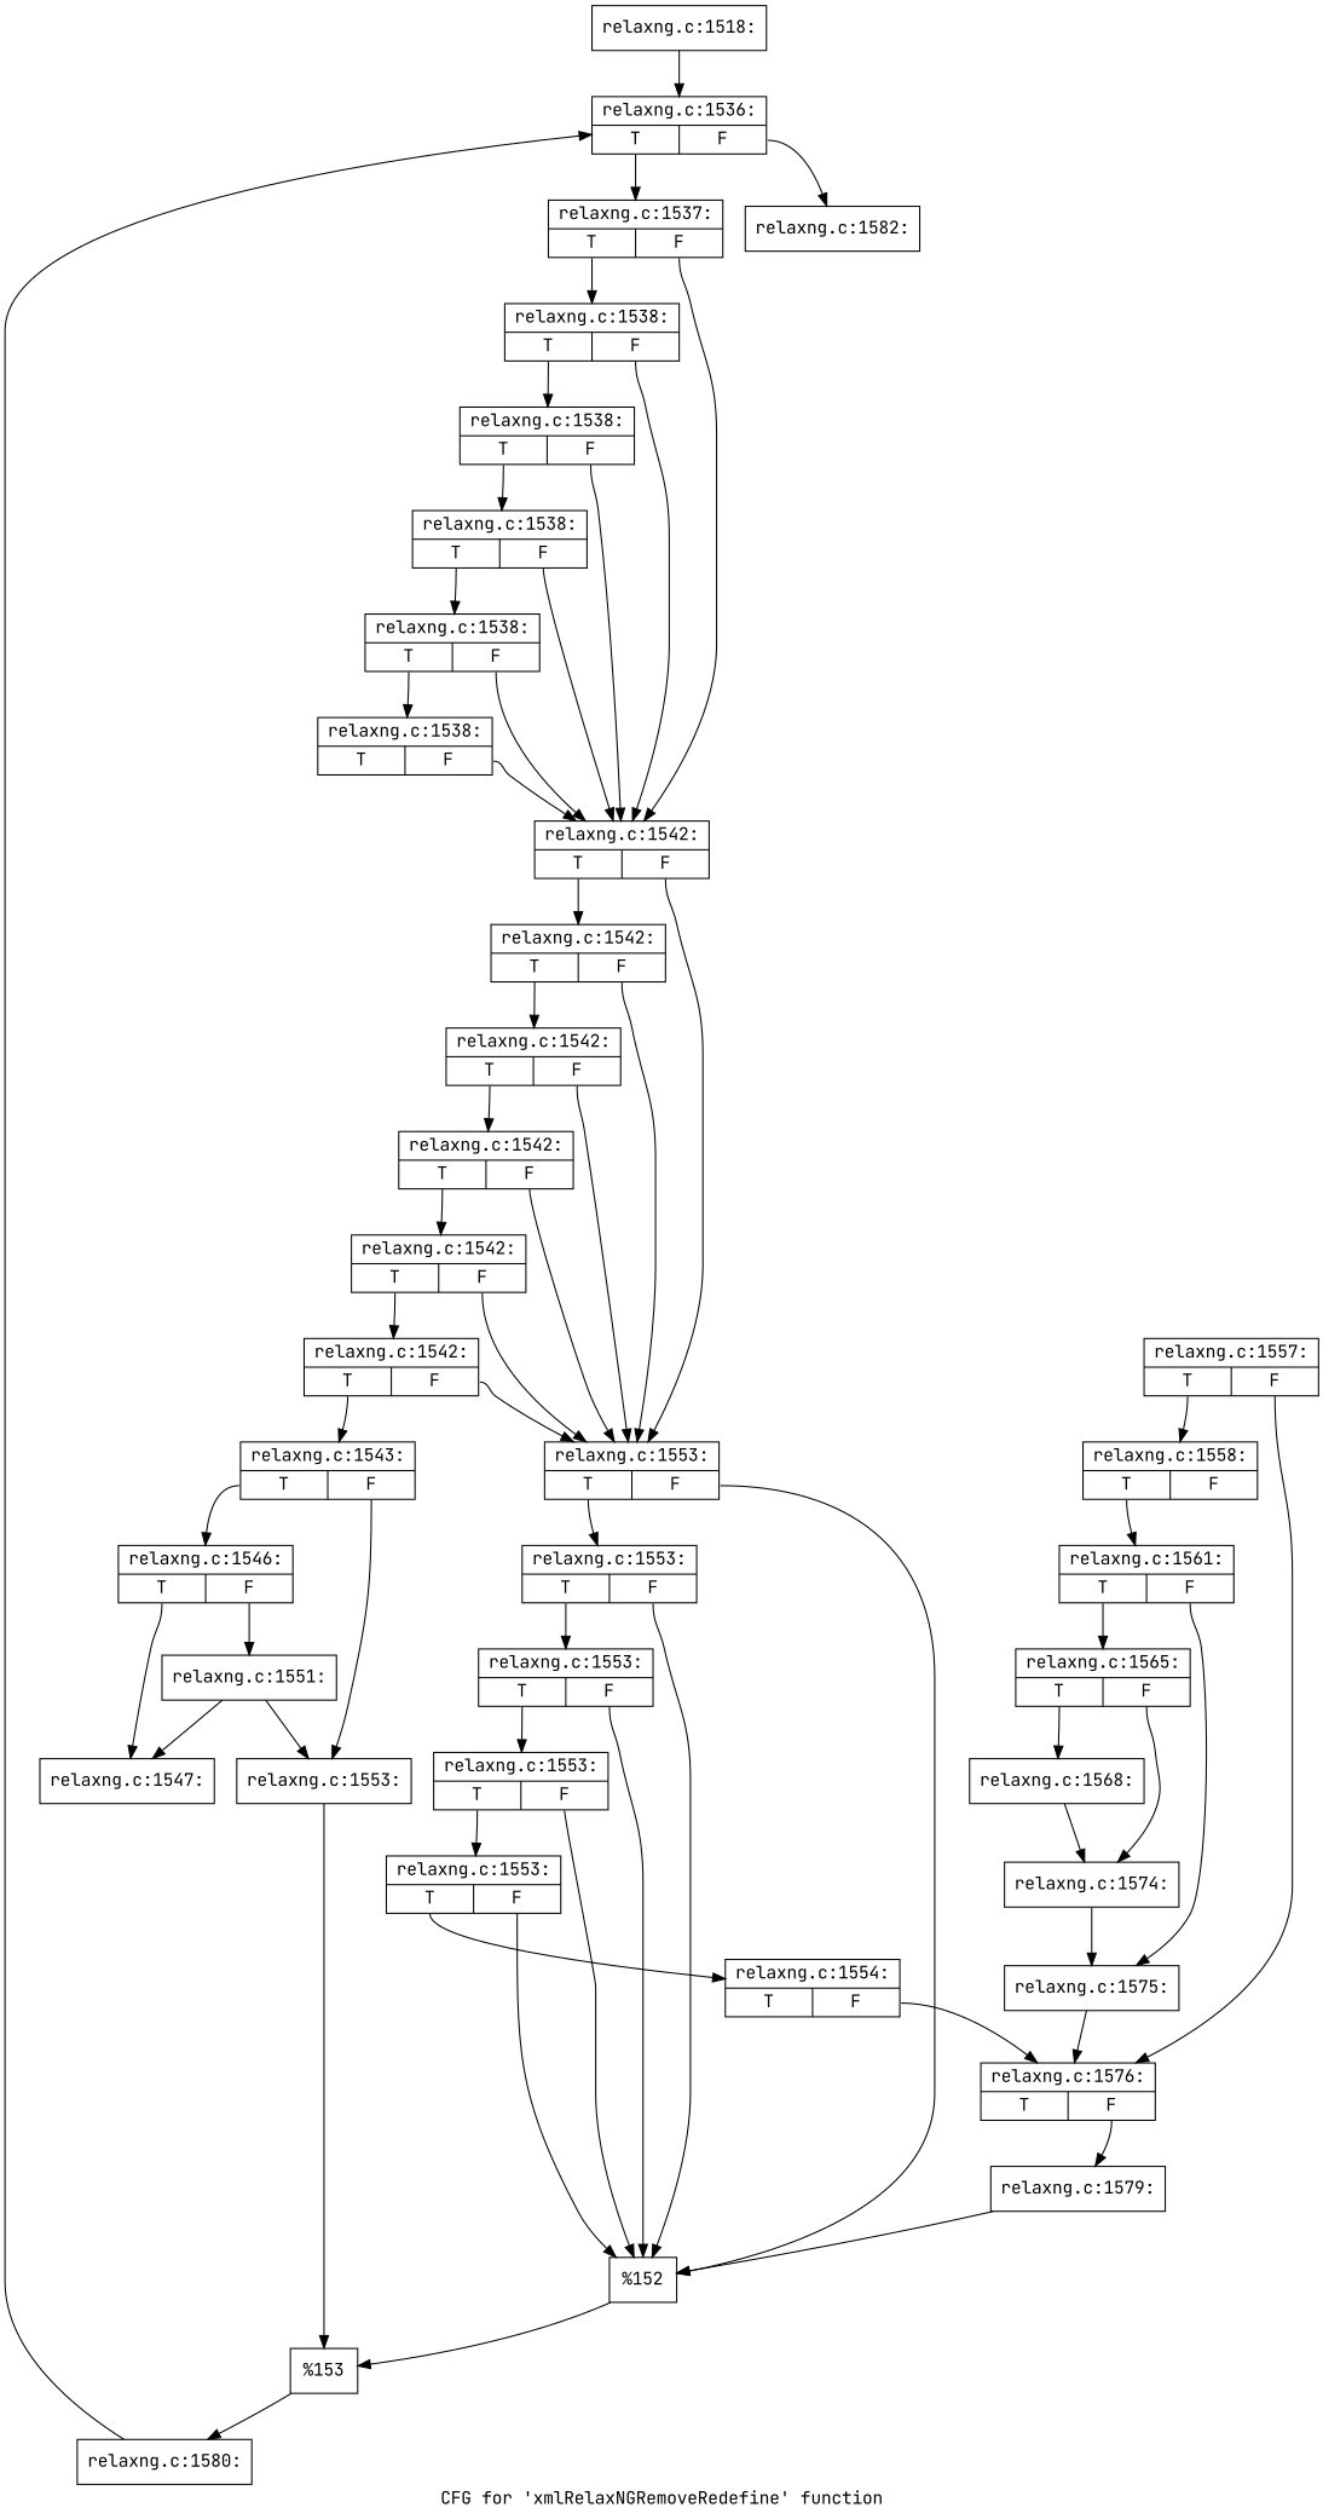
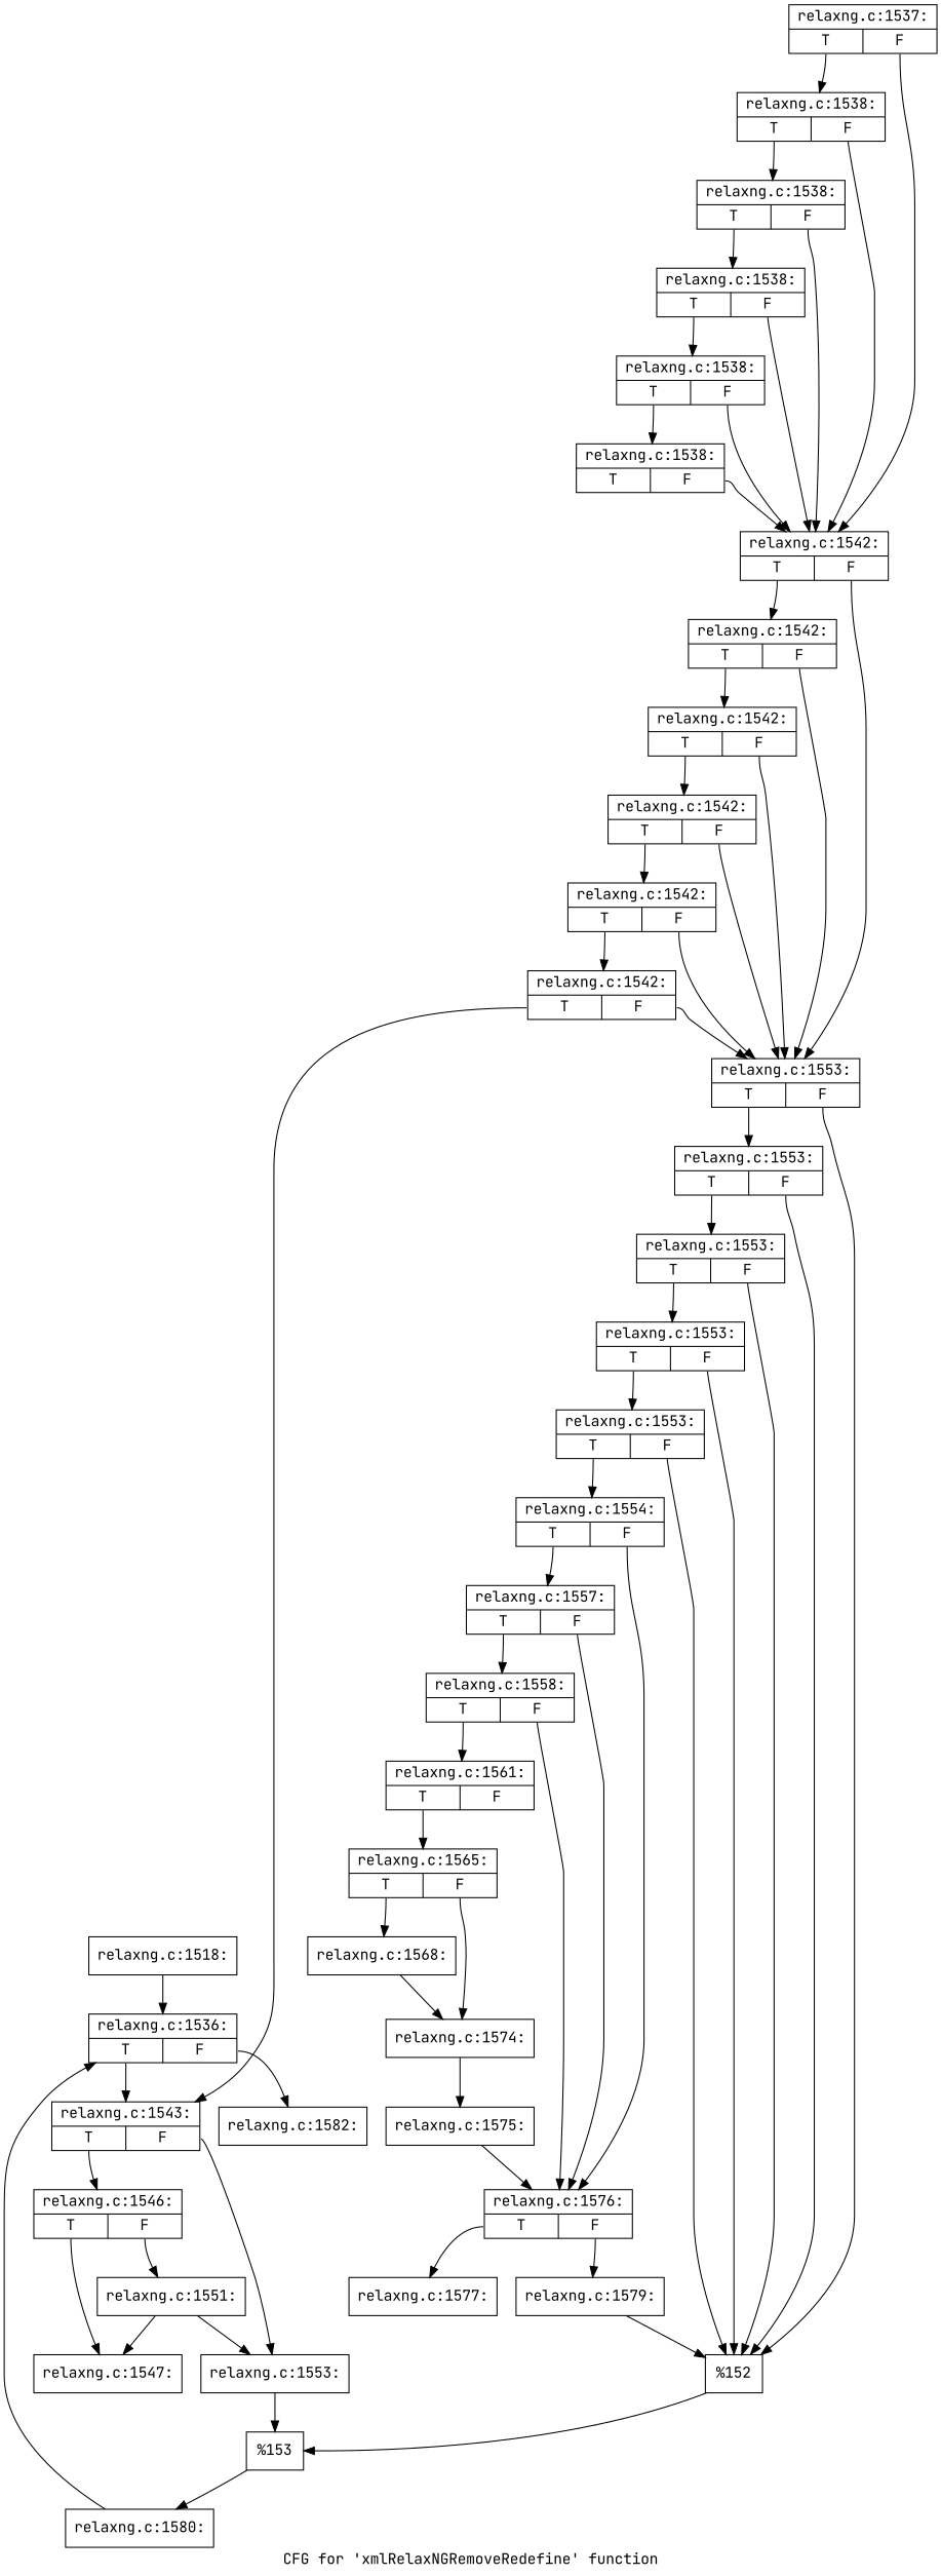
  digraph {
    fontname="JetBrains Mono"
    label="CFG for 'xmlRelaxNGRemoveRedefine' function"
    node [fontname="JetBrains Mono" shape=record]
    edge [fontname="JetBrains Mono" tailport=s0]
    n1 [label="{relaxng.c:1518:}"]
    n2 [label="{relaxng.c:1536:|{<s0>T|<s1>F}}"]
    n3 [label="{relaxng.c:1537:|{<s0>T|<s1>F}}"]
    n4 [label="{relaxng.c:1582:}"]
    n5 [label="{relaxng.c:1538:|{<s0>T|<s1>F}}"]
    n6 [label="{relaxng.c:1542:|{<s0>T|<s1>F}}"]
    n7 [label="{relaxng.c:1538:|{<s0>T|<s1>F}}"]
    n8 [label="{relaxng.c:1542:|{<s0>T|<s1>F}}"]
    n9 [label="{relaxng.c:1553:|{<s0>T|<s1>F}}"]
    n10 [label="{relaxng.c:1538:|{<s0>T|<s1>F}}"]
    n11 [label="{relaxng.c:1542:|{<s0>T|<s1>F}}"]
    n12 [label="{relaxng.c:1553:|{<s0>T|<s1>F}}"]
    n13 [label="{%152}"]
    n14 [label="{relaxng.c:1538:|{<s0>T|<s1>F}}"]
    n15 [label="{relaxng.c:1538:|{<s0>T|<s1>F}}"]
    n16 [label="{relaxng.c:1580:}"]
    n17 [label="{relaxng.c:1542:|{<s0>T|<s1>F}}"]
    n18 [label="{relaxng.c:1553:|{<s0>T|<s1>F}}"]
    n19 [label="{%153}"]
    n20 [label="{relaxng.c:1542:|{<s0>T|<s1>F}}"]
    n21 [label="{relaxng.c:1542:|{<s0>T|<s1>F}}"]
    n22 [label="{relaxng.c:1543:|{<s0>T|<s1>F}}"]
    n23 [label="{relaxng.c:1546:|{<s0>T|<s1>F}}"]
    n24 [label="{relaxng.c:1553:}"]
    n25 [label="{relaxng.c:1547:}"]
    n26 [label="{relaxng.c:1551:}"]
    n27 [label="{relaxng.c:1553:|{<s0>T|<s1>F}}"]
    n28 [label="{relaxng.c:1553:|{<s0>T|<s1>F}}"]
    n29 [label="{relaxng.c:1554:|{<s0>T|<s1>F}}"]
    n30 [label="{relaxng.c:1557:|{<s0>T|<s1>F}}"]
    n31 [label="{relaxng.c:1576:|{<s0>T|<s1>F}}"]
    n32 [label="{relaxng.c:1558:|{<s0>T|<s1>F}}"]
+   n33 [label="{relaxng.c:1577:}"]
    n34 [label="{relaxng.c:1579:}"]
    n35 [label="{relaxng.c:1561:|{<s0>T|<s1>F}}"]
    n36 [label="{relaxng.c:1565:|{<s0>T|<s1>F}}"]
    n37 [label="{relaxng.c:1575:}"]
    n38 [label="{relaxng.c:1568:}"]
    n39 [label="{relaxng.c:1574:}"]
    n1 -> n2
-   n2 -> n3
+   n2 -> n22
    n2 -> n4 [tailport=s1]
    n3 -> n5
    n3 -> n6 [tailport=s1]
    n5 -> n6 [tailport=s1]
    n5 -> n7
    n6 -> n8
    n6 -> n9 [tailport=s1]
    n7 -> n6 [tailport=s1]
    n7 -> n10
    n8 -> n9 [tailport=s1]
    n8 -> n11
    n9 -> n12
    n9 -> n13 [tailport=s1]
    n10 -> n6 [tailport=s1]
    n10 -> n14
    n11 -> n9 [tailport=s1]
    n11 -> n17
    n12 -> n13 [tailport=s1]
    n12 -> n18
    n13 -> n19
    n14 -> n6 [tailport=s1]
    n14 -> n15
    n15 -> n6 [tailport=s1]
    n16 -> n2
    n17 -> n9 [tailport=s1]
    n17 -> n20
    n18 -> n13 [tailport=s1]
    n18 -> n27
    n19 -> n16
    n20 -> n9 [tailport=s1]
    n20 -> n21
    n21 -> n9 [tailport=s1]
    n21 -> n22
    n22 -> n23
    n22 -> n24 [tailport=s1]
    n23 -> n25
    n23 -> n26 [tailport=s1]
    n24 -> n19
    n26 -> n24
    n26 -> n25
    n27 -> n13 [tailport=s1]
    n27 -> n28
    n28 -> n13 [tailport=s1]
    n28 -> n29
+   n29 -> n30
    n29 -> n31 [tailport=s1]
    n30 -> n31 [tailport=s1]
    n30 -> n32
+   n31 -> n33
    n31 -> n34 [tailport=s1]
+   n32 -> n31 [tailport=s1]
    n32 -> n35
    n34 -> n13
    n35 -> n36
-   n35 -> n37 [tailport=s1]
    n36 -> n38
    n36 -> n39 [tailport=s1]
    n37 -> n31
    n38 -> n39
    n39 -> n37
  }
